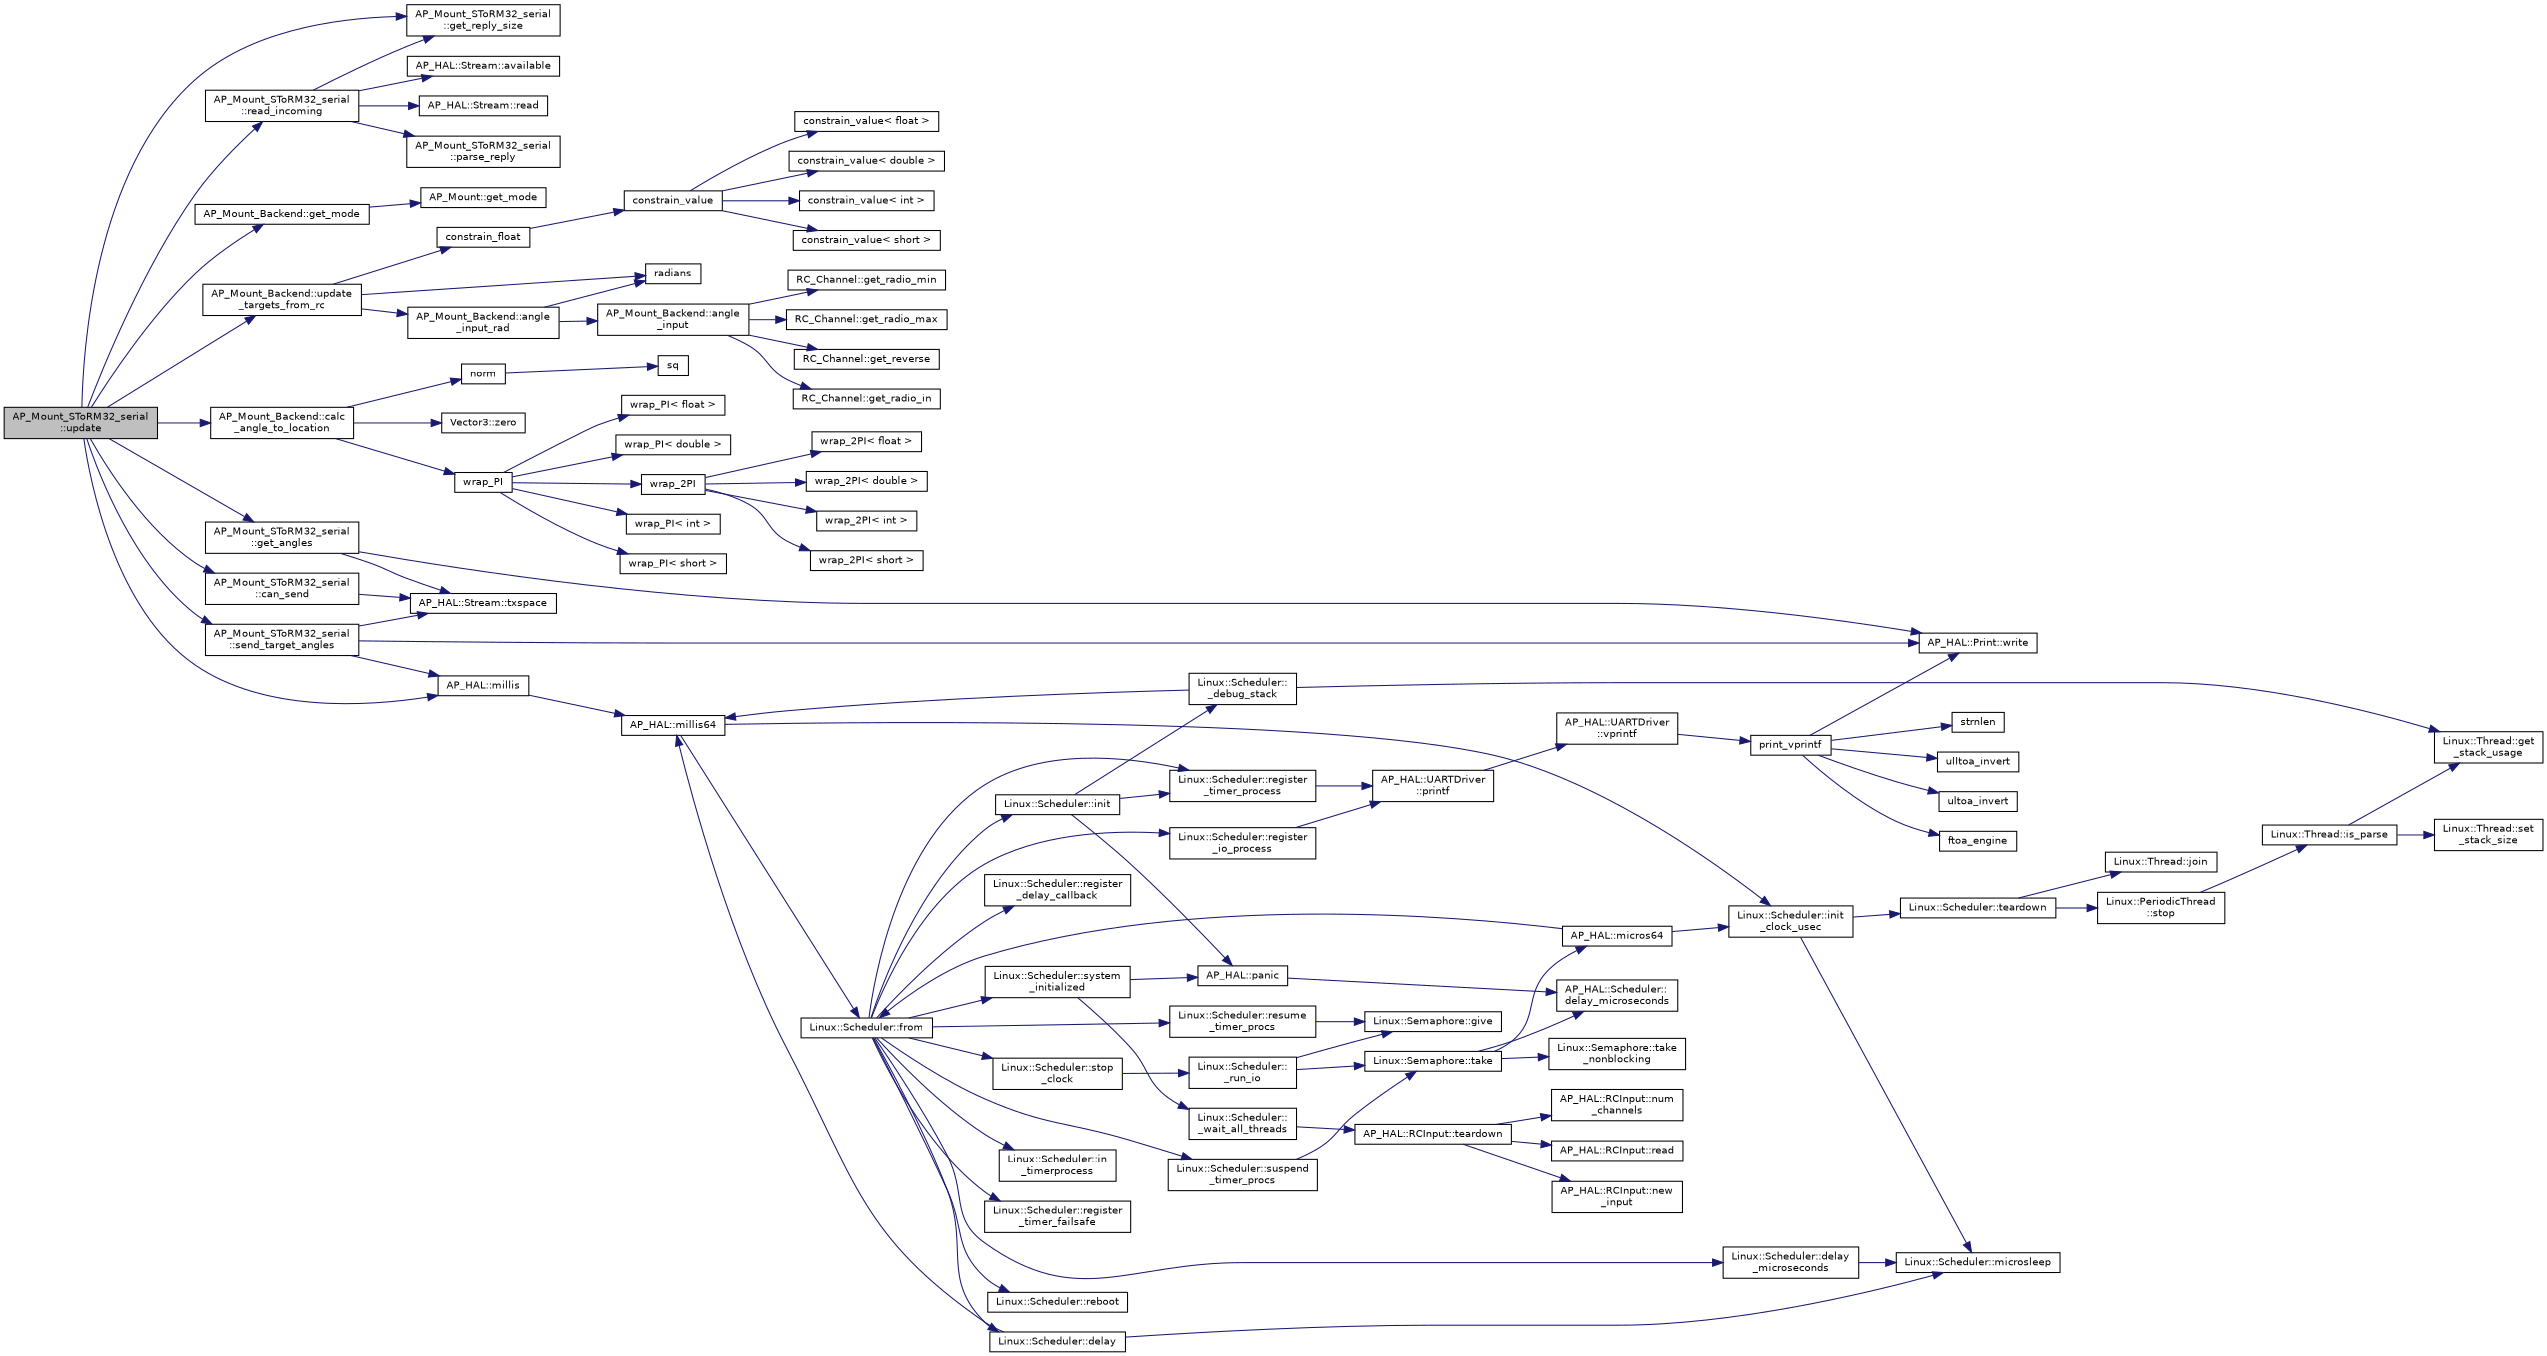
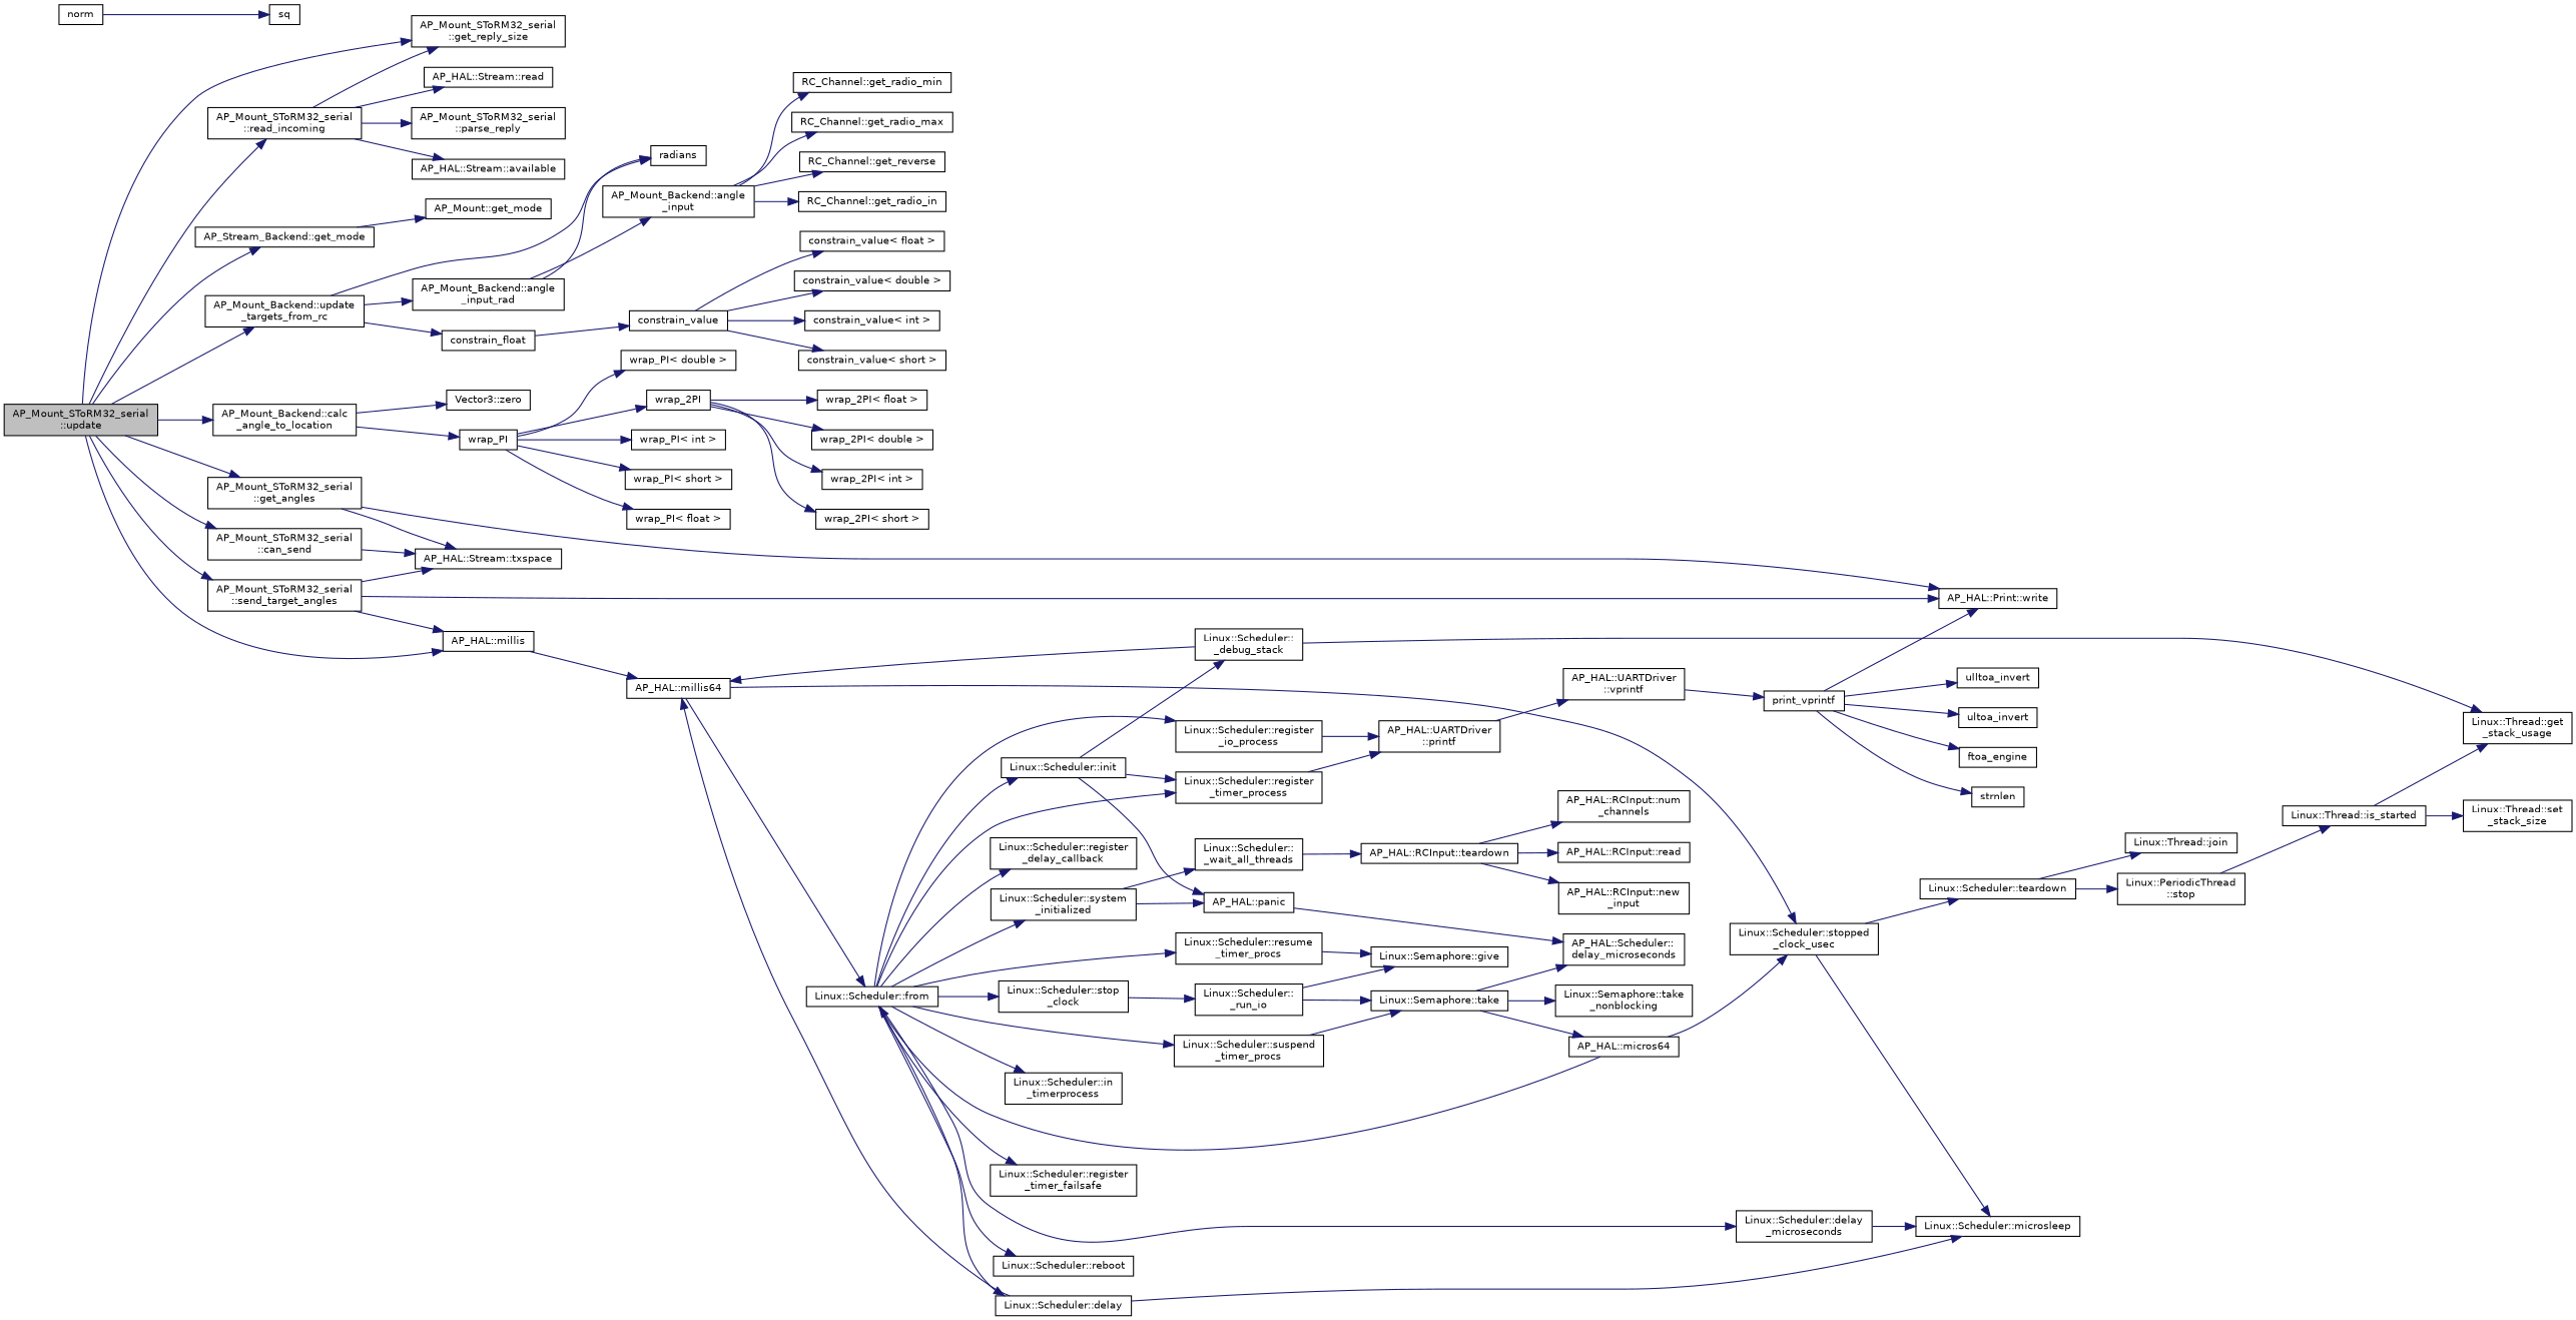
  digraph {
    rankdir=LR
    node [color=black fillcolor=white fontname=Helvetica fontsize=10 shape=record style=filled]
    edge [color=midnightblue fontname=Helvetica fontsize=10 labelfontname=Helvetica labelfontsize=10 style=solid]
    n1 [fillcolor=grey75 fontcolor=black height=0.2 label="AP_Mount_SToRM32_serial\l::update" width=0.4]
    n2 [height=0.2 label="AP_Mount_SToRM32_serial\l::read_incoming" width=0.4]
    n3 [height=0.2 label="AP_Mount_SToRM32_serial\l::get_reply_size" width=0.4]
-   n4 [height=0.2 label="AP_Mount_Backend::get_mode" width=0.4]
+   n4 [height=0.2 label="AP_Stream_Backend::get_mode" width=0.4]
    n5 [height=0.2 label="AP_Mount_Backend::update\l_targets_from_rc" width=0.4]
    n6 [height=0.2 label="AP_Mount_Backend::calc\l_angle_to_location" width=0.4]
    n7 [height=0.2 label="AP_HAL::millis" width=0.4]
    n8 [height=0.2 label="AP_Mount_SToRM32_serial\l::can_send" width=0.4]
    n9 [height=0.2 label="AP_Mount_SToRM32_serial\l::send_target_angles" width=0.4]
    n10 [height=0.2 label="AP_Mount_SToRM32_serial\l::get_angles" width=0.4]
    n11 [height=0.2 label="AP_HAL::Stream::available" width=0.4]
    n12 [height=0.2 label="AP_HAL::Stream::read" width=0.4]
    n13 [height=0.2 label="AP_Mount_SToRM32_serial\l::parse_reply" width=0.4]
    n14 [height=0.2 label="AP_Mount::get_mode" width=0.4]
    n15 [height=0.2 label=constrain_float width=0.4]
    n16 [height=0.2 label=radians width=0.4]
    n17 [height=0.2 label="AP_Mount_Backend::angle\l_input_rad" width=0.4]
    n18 [height=0.2 label=norm width=0.4]
    n19 [height=0.2 label="Vector3::zero" width=0.4]
    n20 [height=0.2 label=wrap_PI width=0.4]
    n21 [height=0.2 label="AP_HAL::millis64" width=0.4]
    n22 [height=0.2 label="AP_HAL::Stream::txspace" width=0.4]
    n23 [height=0.2 label="AP_HAL::Print::write" width=0.4]
    n24 [height=0.2 label=constrain_value width=0.4]
    n25 [height=0.2 label="AP_Mount_Backend::angle\l_input" width=0.4]
    n26 [height=0.2 label="constrain_value\< int \>" width=0.4]
    n27 [height=0.2 label="constrain_value\< short \>" width=0.4]
    n28 [height=0.2 label="constrain_value\< float \>" width=0.4]
    n29 [height=0.2 label="constrain_value\< double \>" width=0.4]
    n30 [height=0.2 label="RC_Channel::get_reverse" width=0.4]
    n31 [height=0.2 label="RC_Channel::get_radio_in" width=0.4]
    n32 [height=0.2 label="RC_Channel::get_radio_min" width=0.4]
    n33 [height=0.2 label="RC_Channel::get_radio_max" width=0.4]
    n34 [height=0.2 label=sq width=0.4]
    n35 [height=0.2 label=wrap_2PI width=0.4]
    n36 [height=0.2 label="wrap_PI\< int \>" width=0.4]
    n37 [height=0.2 label="wrap_PI\< short \>" width=0.4]
    n38 [height=0.2 label="wrap_PI\< float \>" width=0.4]
    n39 [height=0.2 label="wrap_PI\< double \>" width=0.4]
    n40 [height=0.2 label="wrap_2PI\< int \>" width=0.4]
    n41 [height=0.2 label="wrap_2PI\< short \>" width=0.4]
    n42 [height=0.2 label="wrap_2PI\< float \>" width=0.4]
    n43 [height=0.2 label="wrap_2PI\< double \>" width=0.4]
    n44 [height=0.2 label="Linux::Scheduler::from" width=0.4]
-   n45 [height=0.2 label="Linux::Scheduler::init\l_clock_usec" width=0.4]
+   n45 [height=0.2 label="Linux::Scheduler::stopped\l_clock_usec" width=0.4]
    n46 [height=0.2 label="Linux::Scheduler::init" width=0.4]
    n47 [height=0.2 label="Linux::Scheduler::register\l_timer_process" width=0.4]
    n48 [height=0.2 label="Linux::Scheduler::delay" width=0.4]
    n49 [height=0.2 label="Linux::Scheduler::delay\l_microseconds" width=0.4]
    n50 [height=0.2 label="Linux::Scheduler::register\l_delay_callback" width=0.4]
    n51 [height=0.2 label="Linux::Scheduler::register\l_io_process" width=0.4]
    n52 [height=0.2 label="Linux::Scheduler::suspend\l_timer_procs" width=0.4]
    n53 [height=0.2 label="Linux::Scheduler::resume\l_timer_procs" width=0.4]
    n54 [height=0.2 label="Linux::Scheduler::in\l_timerprocess" width=0.4]
    n55 [height=0.2 label="Linux::Scheduler::register\l_timer_failsafe" width=0.4]
    n56 [height=0.2 label="Linux::Scheduler::system\l_initialized" width=0.4]
    n57 [height=0.2 label="Linux::Scheduler::reboot" width=0.4]
    n58 [height=0.2 label="Linux::Scheduler::stop\l_clock" width=0.4]
    n59 [height=0.2 label="Linux::Scheduler::microsleep" width=0.4]
    n60 [height=0.2 label="Linux::Scheduler::teardown" width=0.4]
    n61 [height=0.2 label="AP_HAL::panic" width=0.4]
    n62 [height=0.2 label="Linux::Scheduler::\l_debug_stack" width=0.4]
    n63 [height=0.2 label="AP_HAL::UARTDriver\l::printf" width=0.4]
    n64 [height=0.2 label="Linux::Semaphore::take" width=0.4]
    n65 [height=0.2 label="Linux::Semaphore::give" width=0.4]
    n66 [height=0.2 label="Linux::Scheduler::\l_wait_all_threads" width=0.4]
    n67 [height=0.2 label="Linux::Scheduler::\l_run_io" width=0.4]
    n68 [height=0.2 label="AP_HAL::Scheduler::\ldelay_microseconds" width=0.4]
    n69 [height=0.2 label="Linux::Thread::get\l_stack_usage" width=0.4]
    n70 [height=0.2 label="AP_HAL::RCInput::teardown" width=0.4]
    n71 [height=0.2 label="AP_HAL::RCInput::new\l_input" width=0.4]
    n72 [height=0.2 label="AP_HAL::RCInput::num\l_channels" width=0.4]
    n73 [height=0.2 label="AP_HAL::RCInput::read" width=0.4]
    n74 [height=0.2 label="AP_HAL::UARTDriver\l::vprintf" width=0.4]
    n75 [height=0.2 label=print_vprintf width=0.4]
    n76 [height=0.2 label=ftoa_engine width=0.4]
    n77 [height=0.2 label=strnlen width=0.4]
    n78 [height=0.2 label=ulltoa_invert width=0.4]
    n79 [height=0.2 label=ultoa_invert width=0.4]
    n80 [height=0.2 label="Linux::Semaphore::take\l_nonblocking" width=0.4]
    n81 [height=0.2 label="AP_HAL::micros64" width=0.4]
    n82 [height=0.2 label="Linux::PeriodicThread\l::stop" width=0.4]
    n83 [height=0.2 label="Linux::Thread::join" width=0.4]
-   n84 [height=0.2 label="Linux::Thread::is_parse" width=0.4]
+   n84 [height=0.2 label="Linux::Thread::is_started" width=0.4]
    n85 [height=0.2 label="Linux::Thread::set\l_stack_size" width=0.4]
    n1 -> n2
    n1 -> n3
    n1 -> n4
    n1 -> n5
    n1 -> n6
    n1 -> n7
    n1 -> n8
    n1 -> n9
    n1 -> n10
    n2 -> n3
    n2 -> n11
    n2 -> n12
    n2 -> n13
    n4 -> n14
    n5 -> n15
    n5 -> n16
    n5 -> n17
-   n6 -> n18
    n6 -> n19
    n6 -> n20
    n7 -> n21
    n8 -> n22
    n9 -> n7
    n9 -> n22
    n9 -> n23
    n10 -> n22
    n10 -> n23
    n15 -> n24
    n17 -> n16
    n17 -> n25
    n18 -> n34
    n20 -> n35
    n20 -> n36
    n20 -> n37
    n20 -> n38
    n20 -> n39
    n21 -> n44
    n21 -> n45
    n24 -> n26
    n24 -> n27
    n24 -> n28
    n24 -> n29
    n25 -> n30
    n25 -> n31
    n25 -> n32
    n25 -> n33
    n35 -> n40
    n35 -> n41
    n35 -> n42
    n35 -> n43
    n44 -> n46
    n44 -> n47
    n44 -> n48
    n44 -> n49
    n44 -> n50
    n44 -> n51
    n44 -> n52
    n44 -> n53
    n44 -> n54
    n44 -> n55
    n44 -> n56
    n44 -> n57
    n44 -> n58
    n45 -> n59
    n45 -> n60
    n46 -> n47
    n46 -> n61
    n46 -> n62
    n47 -> n63
    n48 -> n21
    n48 -> n59
    n49 -> n59
    n51 -> n63
    n52 -> n64
    n53 -> n65
    n56 -> n61
    n56 -> n66
    n58 -> n67
    n60 -> n82
    n60 -> n83
    n61 -> n68
    n62 -> n21
    n62 -> n69
    n63 -> n74
    n64 -> n68
    n64 -> n80
    n64 -> n81
    n66 -> n70
    n67 -> n64
    n67 -> n65
    n70 -> n71
    n70 -> n72
    n70 -> n73
    n74 -> n75
    n75 -> n23
    n75 -> n76
    n75 -> n77
    n75 -> n78
    n75 -> n79
    n81 -> n44
    n81 -> n45
    n82 -> n84
    n84 -> n69
    n84 -> n85
  }
